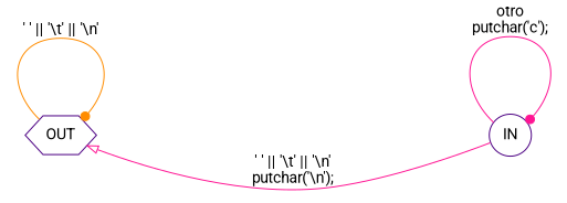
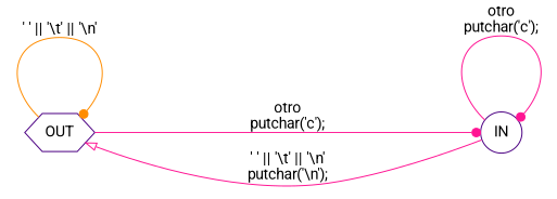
  digraph {
    nodesep=1
    rankdir=LR
    ranksep=4
    fontname=Roboto
    node [color=indigo fontname=Roboto]
    edge [color=deeppink arrowhead=dot fontname=Roboto]
    OUT [shape=hexagon]
    IN [shape=circle]
    OUT -> OUT [color=darkorange label="' ' || '\\t' || '\\n'"]
+   OUT -> IN [label="otro\nputchar(\'\c\');"]
    IN -> OUT [label="' ' || '\\t' || '\\n'\nputchar(\'\\n\');" arrowhead=onormal]
    IN -> IN [label="otro\nputchar(\'\c\');"]
  }
